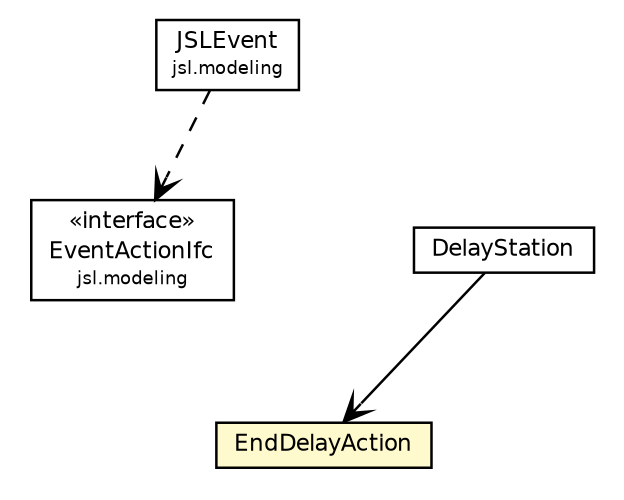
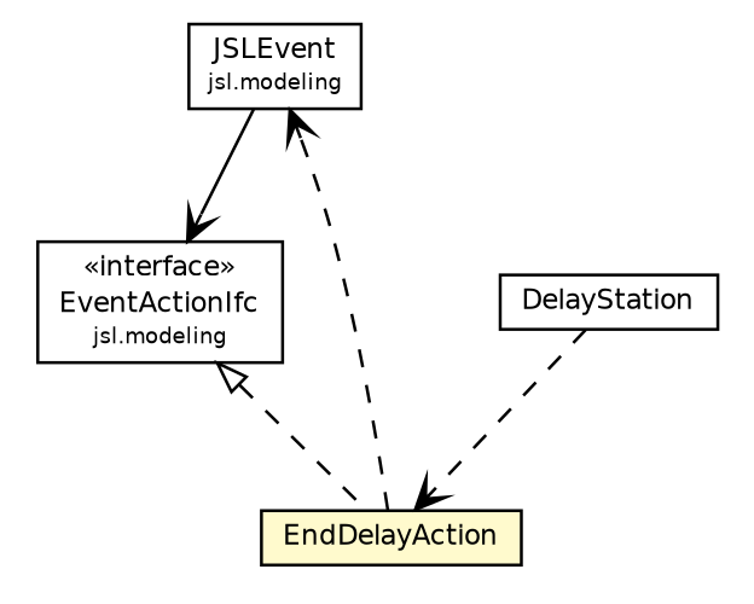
  digraph {
    nodesep=0.25
    ranksep=0.5
    node [fontcolor=black fontname=Helvetica fontsize=9.0 shape=plaintext]
    edge [arrowhead=open color=black fontcolor=black fontname=Helvetica fontsize=10.0 headport=p labelfontname=Helvetica labelfontsize=10 tailport=p]
    n1 [label=<<table title="jsl.modeling.JSLEvent" border="0" cellborder="1" cellspacing="0" cellpadding="2" port="p" href="../../JSLEvent.html"> 		<tr><td><table border="0" cellspacing="0" cellpadding="1"> <tr><td align="center" balign="center"> JSLEvent </td></tr> <tr><td align="center" balign="center"><font point-size="7.0"> jsl.modeling </font></td></tr> 		</table></td></tr> 		</table>>]
    n2 [label=<<table title="jsl.modeling.EventActionIfc" border="0" cellborder="1" cellspacing="0" cellpadding="2" port="p" href="../../EventActionIfc.html"> 		<tr><td><table border="0" cellspacing="0" cellpadding="1"> <tr><td align="center" balign="center"> &#171;interface&#187; </td></tr> <tr><td align="center" balign="center"> EventActionIfc </td></tr> <tr><td align="center" balign="center"><font point-size="7.0"> jsl.modeling </font></td></tr> 		</table></td></tr> 		</table>>]
    n3 [label=<<table title="jsl.modeling.elements.station.DelayStation.EndDelayAction" border="0" cellborder="1" cellspacing="0" cellpadding="2" port="p" bgcolor="lemonChiffon" href="./DelayStation.EndDelayAction.html"> 		<tr><td><table border="0" cellspacing="0" cellpadding="1"> <tr><td align="center" balign="center"> EndDelayAction </td></tr> 		</table></td></tr> 		</table>>]
    n4 [label=<<table title="jsl.modeling.elements.station.DelayStation" border="0" cellborder="1" cellspacing="0" cellpadding="2" port="p" href="./DelayStation.html"> 		<tr><td><table border="0" cellspacing="0" cellpadding="1"> <tr><td align="center" balign="center"> DelayStation </td></tr> 		</table></td></tr> 		</table>>]
-   n1 -> n2 [style=dashed]
-   n4 -> n3
+   n1 -> n2
+   n2 -> n3 [arrowtail=empty dir=back fontsize=10 style=dashed arrowhead="" color="" fontcolor=""]
+   n3 -> n1 [style=dashed]
+   n4 -> n3 [style=dashed]
  }
